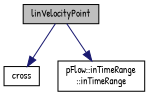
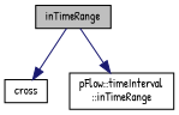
  digraph {
    fontname="Patrick Hand"
    rankdir=TB
    node [color=black fillcolor=white fontname="Patrick Hand" fontsize=10 shape=record style=filled]
    edge [color=midnightblue fontname="Patrick Hand" fontsize=10 labelfontname=Helvetica labelfontsize=10 style=solid]
-   n1 [fillcolor=grey75 fontcolor=black height=0.2 label=linVelocityPoint width=0.4]
+   n1 [fillcolor=grey75 fontcolor=black height=0.2 label=inTimeRange width=0.4]
    n2 [height=0.2 label=cross width=0.4]
-   n3 [height=0.2 label="pFlow::inTimeRange\l::inTimeRange" width=0.4]
+   n3 [height=0.2 label="pFlow::timeInterval\l::inTimeRange" width=0.4]
    n1 -> n2
    n1 -> n3
  }
